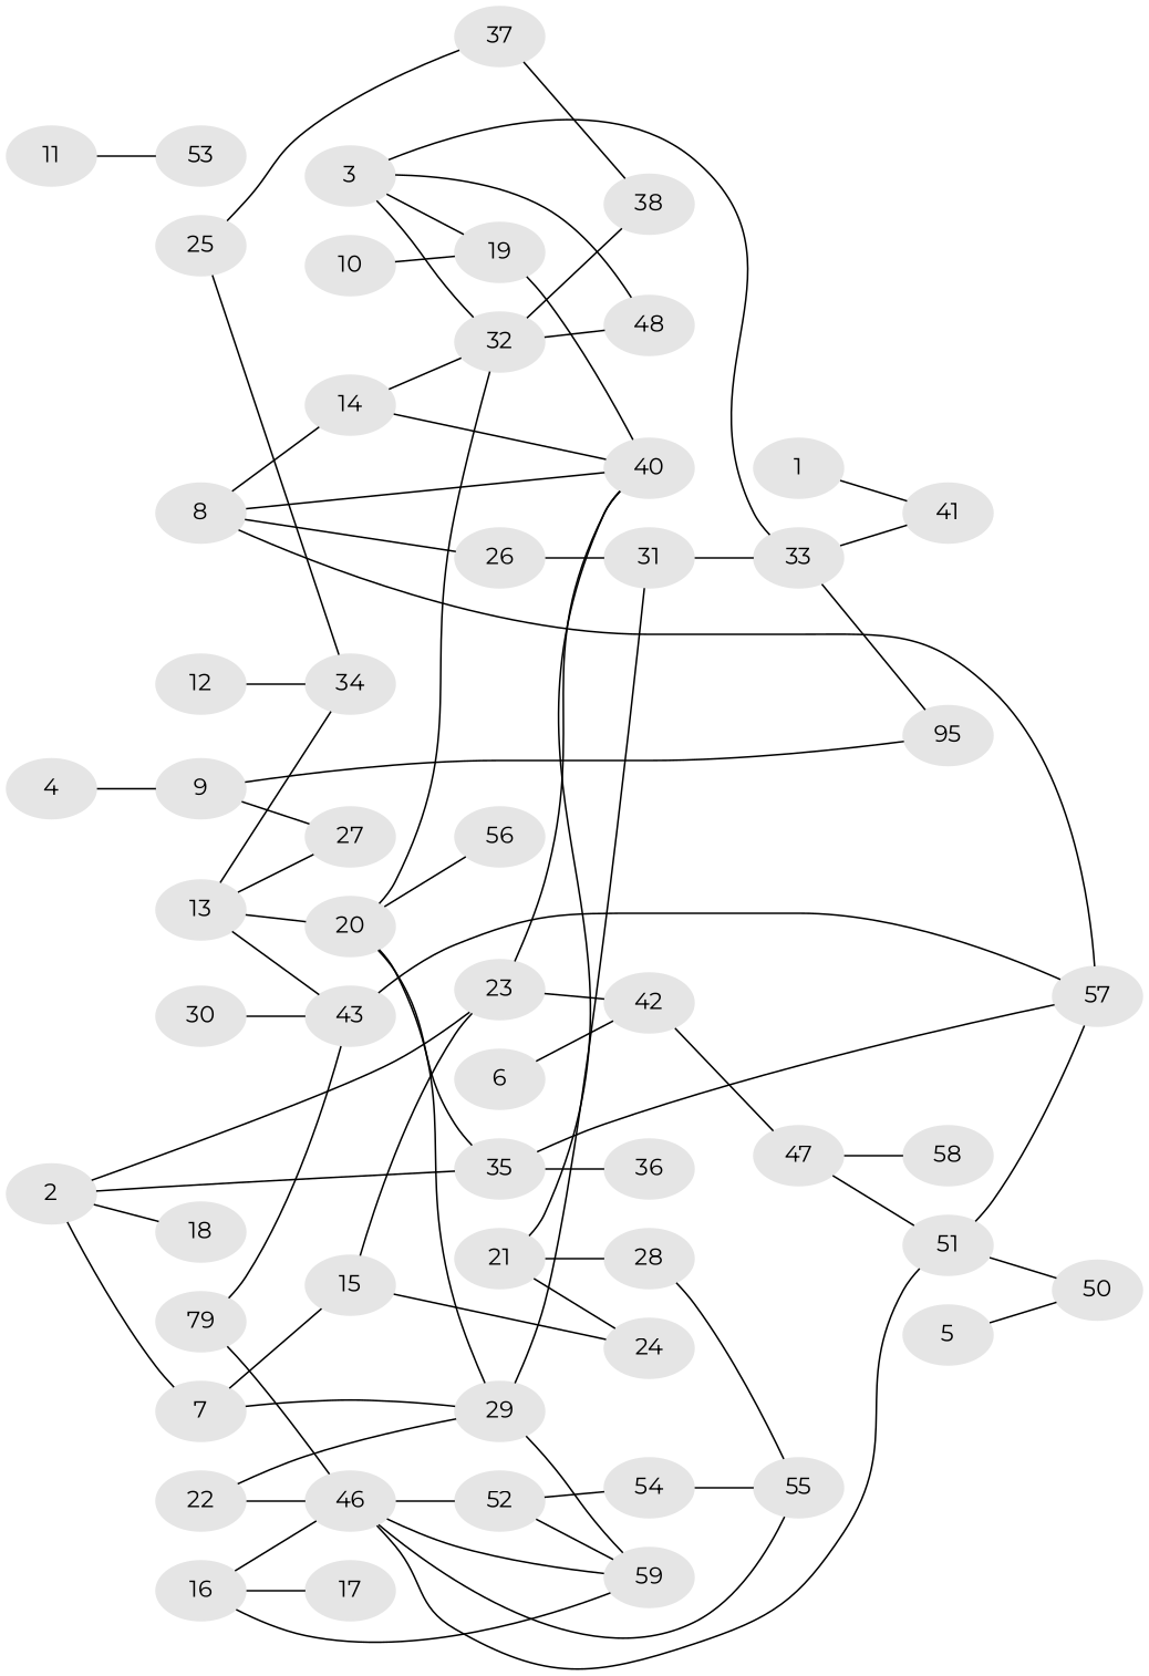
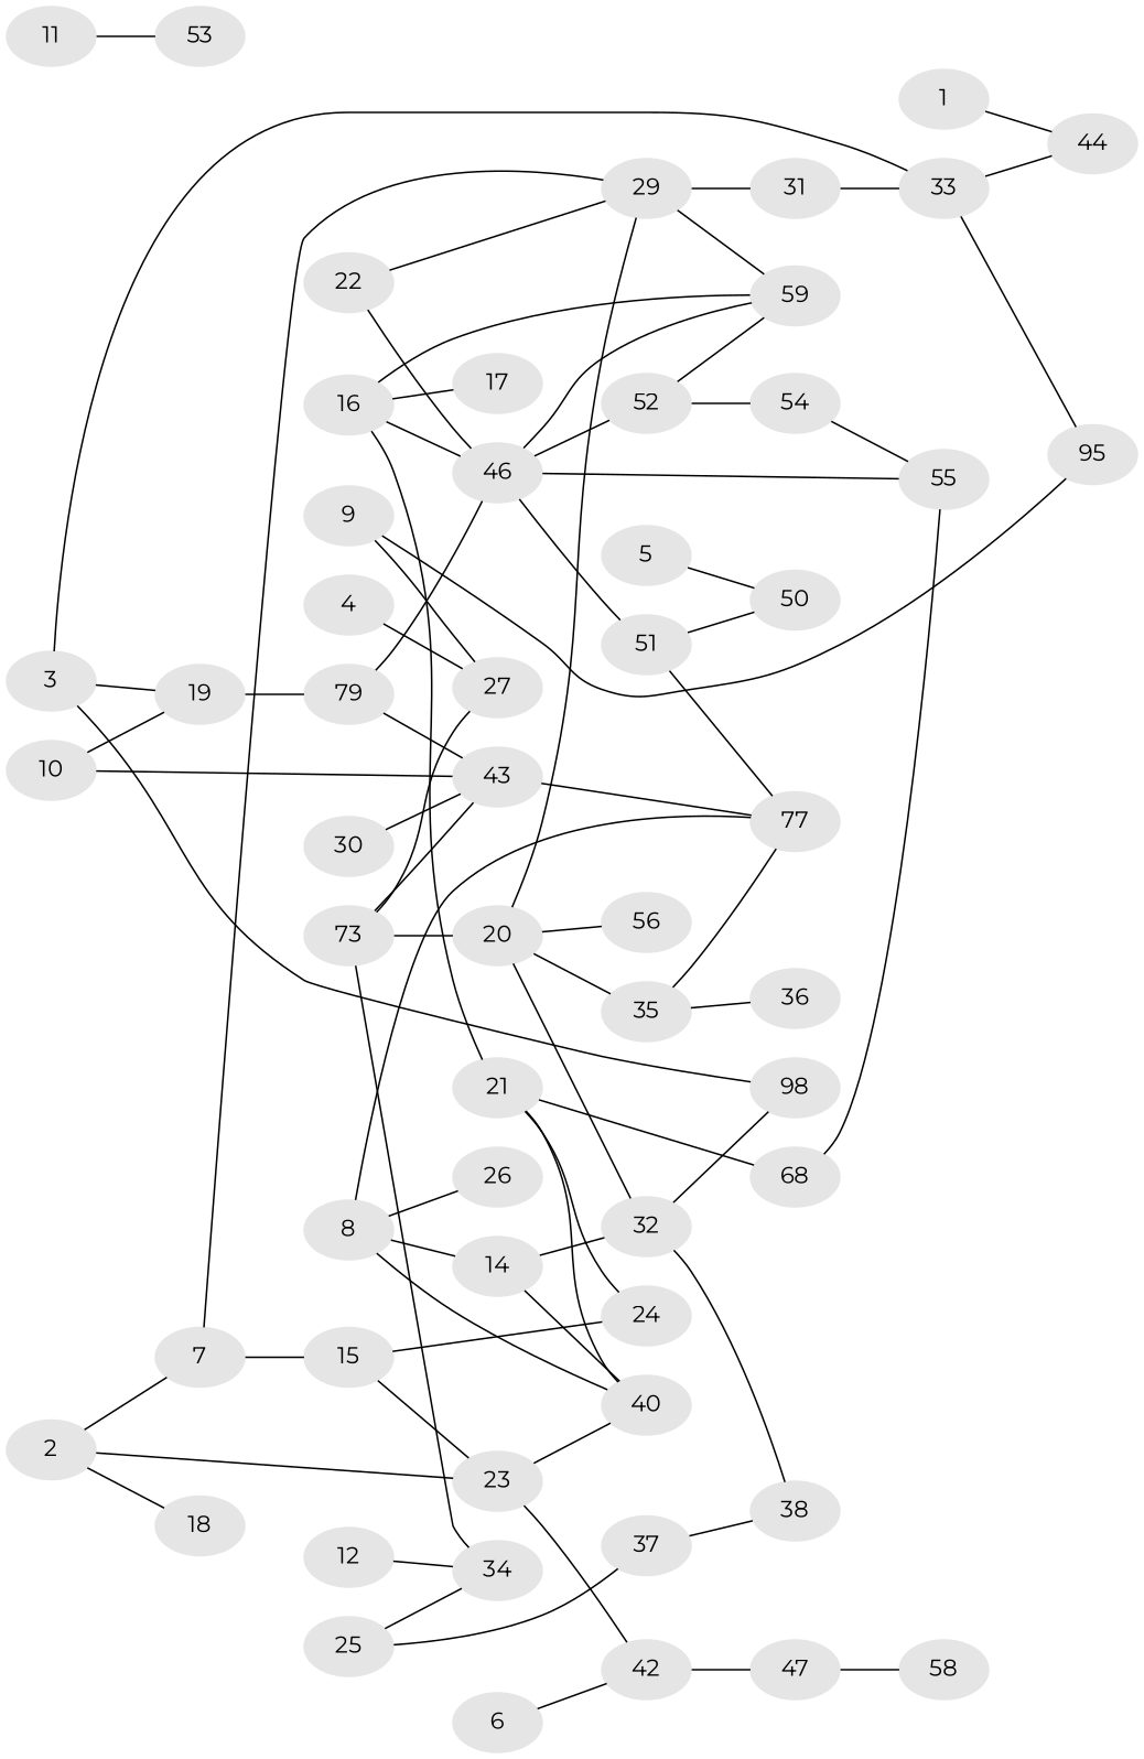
  graph {
    fontname=Montserrat
    rankdir=LR
    node [color=gray90 fontname=Montserrat style=filled]
    edge [fontname=Montserrat]
    1
-   44 [label=41]
+   44
    2
    7
    18
    23
    35
    15
    29
    42
    40
-   57
+   57 [label=77]
    36
    3
    19
    32
    33
-   48
+   48 [label=98]
    n19 [label=79]
    38
    n21 [label=95]
    4
    27
    5
    50
    6
    47
    51
    58
    24
    59
    31
    8
    14
    26
    9
    10
    43
    11
    53
    12
    34
-   13
+   13 [label=73]
    20
    56
    16
    17
    21
    46
-   28
+   28 [label=68]
    55
    52
    22
    25
    37
    30
    54
    1 -- 44
    2 -- 7
    2 -- 18
    2 -- 23
-   2 -- 35
    7 -- 15
    7 -- 29
    23 -- 42
    23 -- 40
    35 -- 57
    35 -- 36
    15 -- 23
    15 -- 24
    29 -- 59
    29 -- 31
    42 -- 47
    3 -- 19
-   3 -- 32
    3 -- 33
    3 -- 48
-   19 -- 40
+   19 -- n19
    32 -- 48
    32 -- 38
    33 -- 44
    33 -- n21
    n19 -- 43
    n19 -- 46
-   4 -- 9
+   4 -- 27
    5 -- 50
    6 -- 42
-   47 -- 51
    47 -- 58
    51 -- 57
    51 -- 50
    31 -- 33
    8 -- 40
    8 -- 57
    8 -- 14
    8 -- 26
    14 -- 40
    14 -- 32
-   26 -- 31
    9 -- n21
    9 -- 27
    10 -- 19
+   10 -- 43
    43 -- 57
    11 -- 53
    12 -- 34
    13 -- 27
    13 -- 43
    13 -- 34
    13 -- 20
    20 -- 35
    20 -- 29
    20 -- 32
    20 -- 56
    16 -- 59
    16 -- 17
+   16 -- 21
    16 -- 46
    21 -- 40
    21 -- 24
    21 -- 28
    46 -- 51
    46 -- 59
    46 -- 55
    46 -- 52
    28 -- 55
    52 -- 59
    52 -- 54
    22 -- 29
    22 -- 46
    25 -- 34
    25 -- 37
    37 -- 38
    30 -- 43
    54 -- 55
  }
